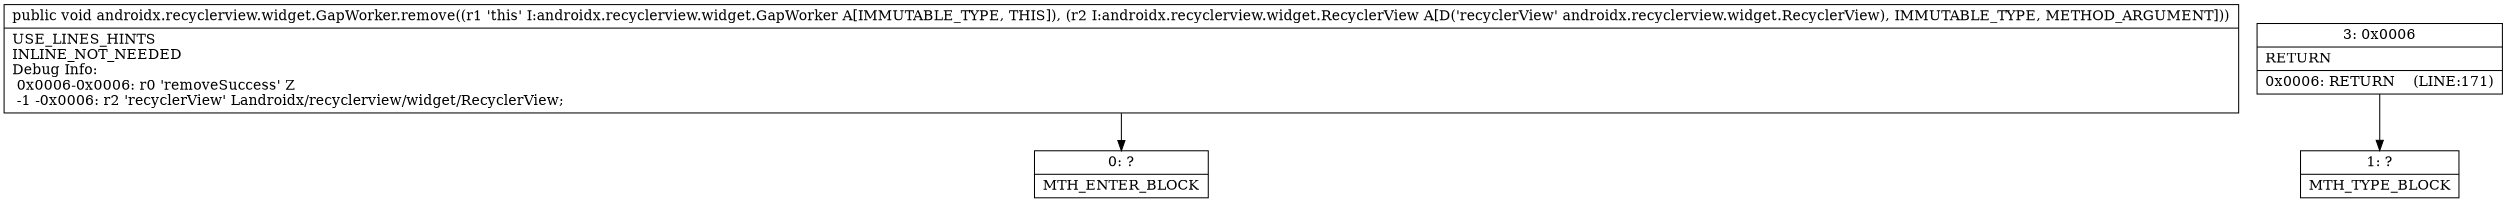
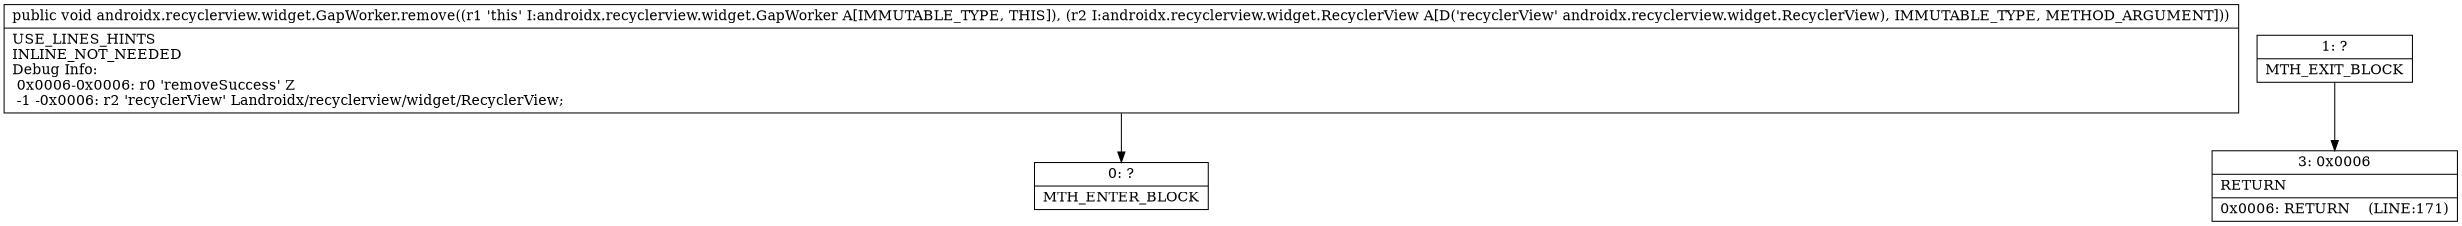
  digraph {
    node [shape=record]
    n1 [label="{0\:\ ?|MTH_ENTER_BLOCK\l}"]
    n2 [label="{3\:\ 0x0006|RETURN\l|0x0006: RETURN    (LINE:171)\l}"]
-   n3 [label="{1\:\ ?|MTH_TYPE_BLOCK\l}"]
+   n3 [label="{1\:\ ?|MTH_EXIT_BLOCK\l}"]
    n4 [label="{public void androidx.recyclerview.widget.GapWorker.remove((r1 'this' I:androidx.recyclerview.widget.GapWorker A[IMMUTABLE_TYPE, THIS]), (r2 I:androidx.recyclerview.widget.RecyclerView A[D('recyclerView' androidx.recyclerview.widget.RecyclerView), IMMUTABLE_TYPE, METHOD_ARGUMENT]))  | USE_LINES_HINTS\lINLINE_NOT_NEEDED\lDebug Info:\l  0x0006\-0x0006: r0 'removeSuccess' Z\l  \-1 \-0x0006: r2 'recyclerView' Landroidx\/recyclerview\/widget\/RecyclerView;\l}"]
-   n2 -> n3
+   n3 -> n2
    n4 -> n1
  }
